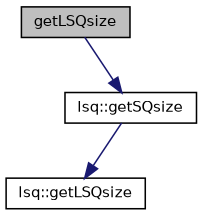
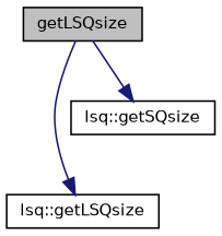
  digraph {
    rankdir=TB
    node [color=black fillcolor=white fontname=Helvetica fontsize=10 shape=record style=filled]
    edge [color=midnightblue fontname=Helvetica fontsize=10 labelfontname=Helvetica labelfontsize=10 style=solid]
    n1 [fillcolor=grey75 fontcolor=black height=0.2 label=getLSQsize width=0.4]
    n2 [height=0.2 label="lsq::getLSQsize" width=0.4]
    n3 [height=0.2 label="lsq::getSQsize" width=0.4]
-   n3 -> n2
+   n1 -> n2
    n1 -> n3
  }
